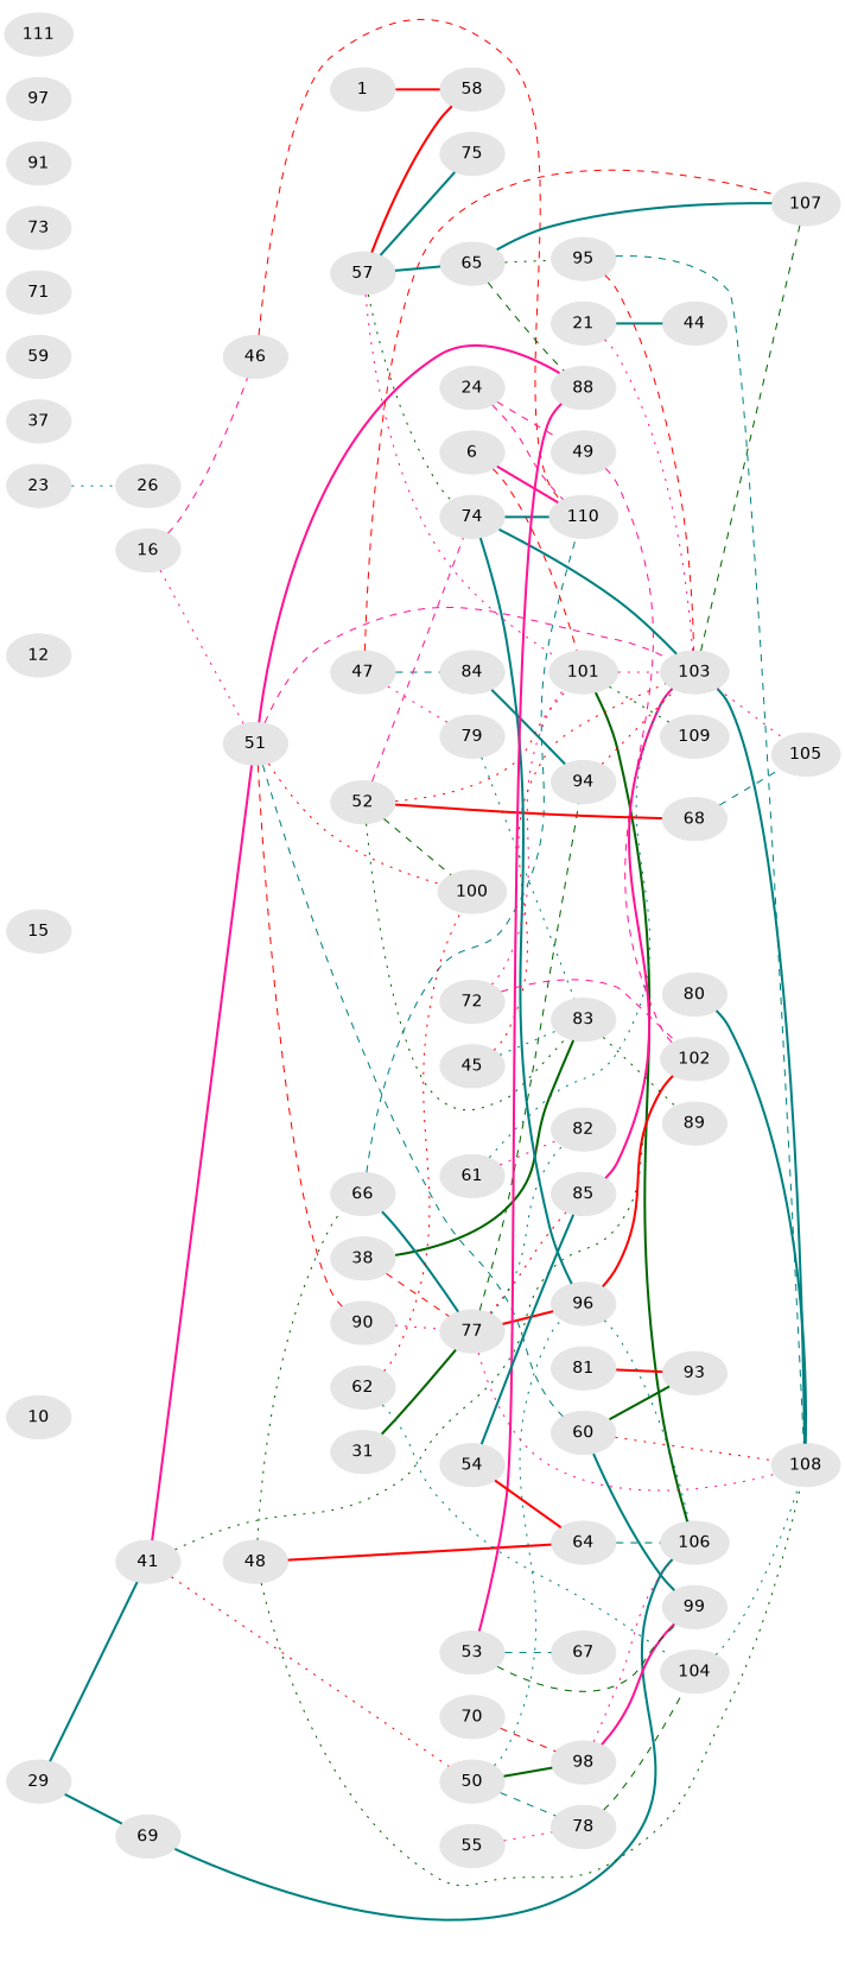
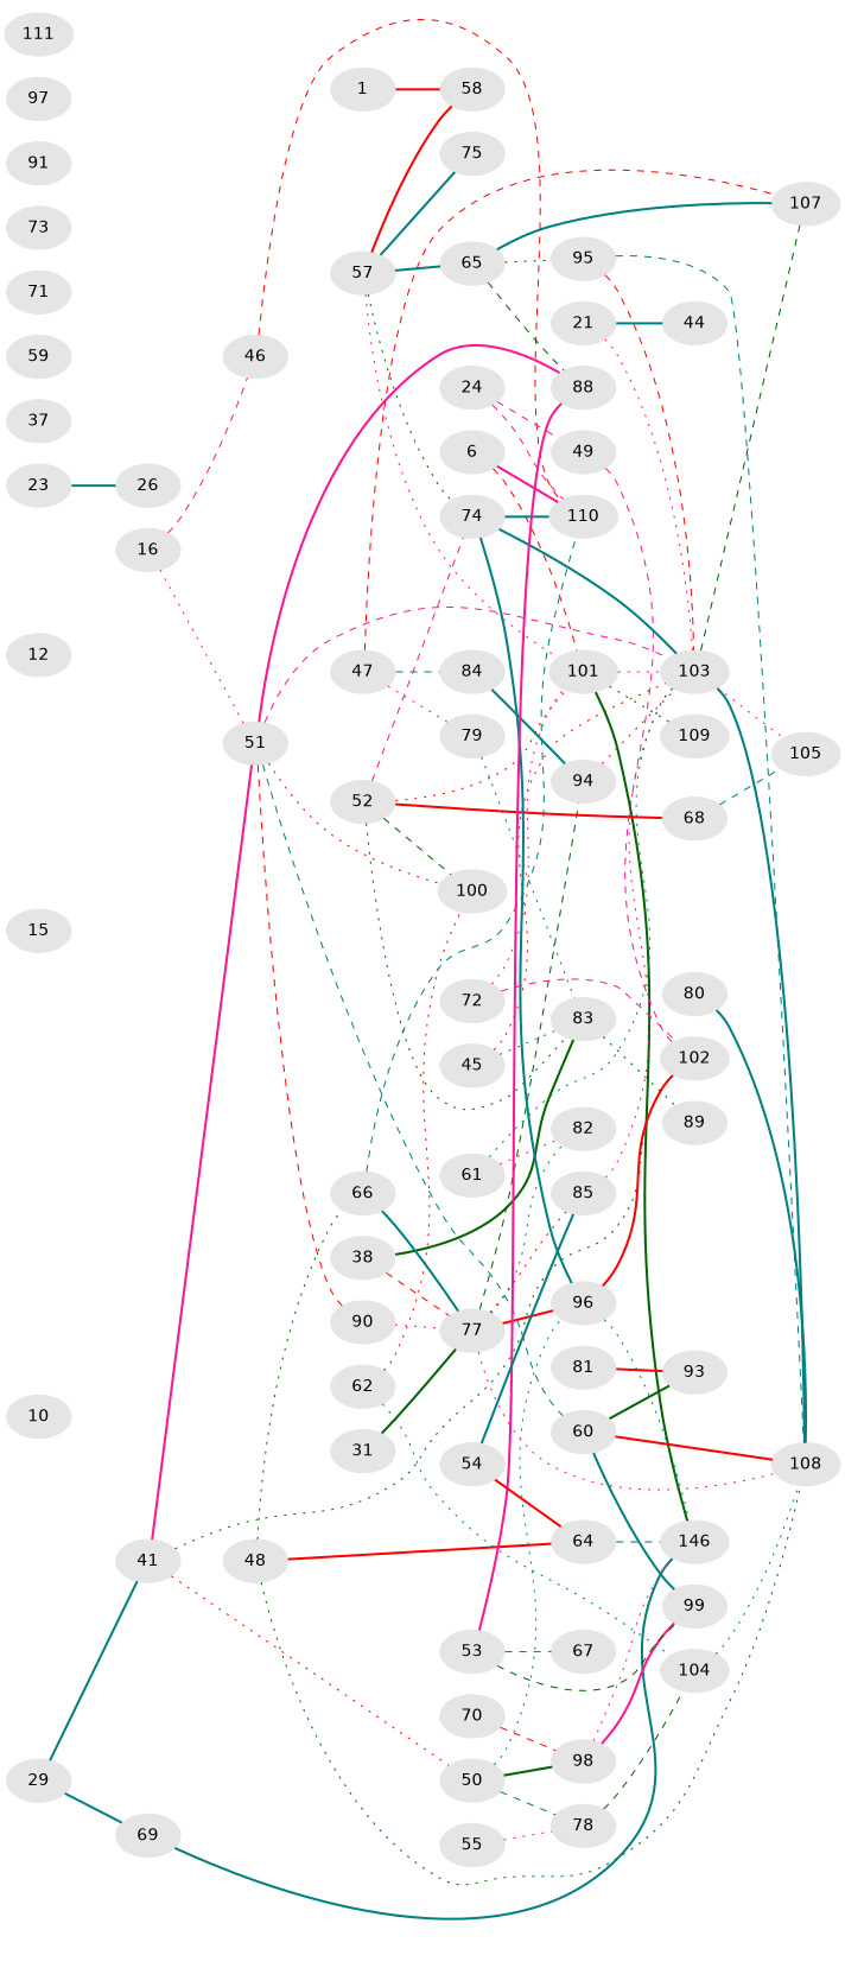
  graph {
    fontname="DejaVu Sans"
    rankdir=LR
    node [color=gray90 fontname="DejaVu Sans" style=filled]
    edge [color=teal fontname="DejaVu Sans" style=dotted]
    1
    58
    101 [super="+63+92"]
    103 [super="+40+87"]
-   106 [super="+12"]
+   106 [super="+12" label=146]
    109
    6
    110
    10
    15
    16
    46
    51 [super="+3"]
    60
    88
    90
    100
    n18 [label=12]
    21 [super="+5"]
    44
    107
    108 [super="+22"]
    105 [super="+20"]
    23
    26
    24
    49
    102
    29
    41
    69 [super="+28"]
    50
    77 [super="+76+35"]
    96
    85
    82
    94
    31
    37
    38
    83 [super="+36"]
    89
    78 [super="+39"]
    98 [super="+2"]
    45
    47
    79
    84
    48 [super="+32"]
    64
    66 [super="+43"]
    104 [super="+56"]
    99
    93
    52 [super="+34"]
    68
    74 [super="+30"]
    53
    67
    54
    55
    57
    65
    75
    95 [super="+86"]
    59
    61
    62 [super="+18"]
    70
    71
    72 [super="+25"]
    73
    80
    81
    91
    97
    111
    1 -- 58 [color=red style=bold]
    101 -- 103 [color=deeppink weight=2]
    101 -- 106 [color=darkgreen style=bold]
    101 -- 109 [color=darkgreen]
    103 -- 107 [color=darkgreen style=dashed]
    103 -- 108 [style=bold]
    103 -- 105 [color=deeppink]
    6 -- 101 [color=red style=dashed]
    6 -- 110 [color=deeppink style=bold]
    16 -- 46 [color=deeppink style=dashed]
    16 -- 51 [color=deeppink]
    46 -- 110 [color=red style=dashed]
    51 -- 103 [color=deeppink style=dashed weight=2]
    51 -- 60 [style=dashed]
    51 -- 88 [color=deeppink style=bold]
    51 -- 90 [color=red style=dashed]
    51 -- 100 [color=red]
-   60 -- 108 [color=red]
+   60 -- 108 [color=red style=bold]
    60 -- 99 [style=bold]
    60 -- 93 [color=darkgreen style=bold]
    90 -- 77 [color=deeppink]
    21 -- 103 [color=deeppink]
    21 -- 44 [style=bold]
-   23 -- 26
+   23 -- 26 [style=bold]
    24 -- 110 [color=deeppink style=dashed]
    24 -- 49 [color=deeppink style=dashed]
    49 -- 102 [color=deeppink style=dashed]
    29 -- 41 [style=bold]
    29 -- 69 [style=bold]
    41 -- 51 [color=deeppink style=bold]
    41 -- 102 [color=darkgreen]
    41 -- 50 [color=red]
    69 -- 106 [style=bold]
    50 -- 96
    50 -- 78 [style=dashed]
    50 -- 98 [color=darkgreen style=bold]
    77 -- 108 [color=deeppink]
    77 -- 96 [color=red style=bold]
    77 -- 85 [color=red]
    77 -- 82
    77 -- 94 [color=darkgreen style=dashed]
    96 -- 106 [weight=2]
    96 -- 102 [color=red style=bold]
-   85 -- 103 [color=deeppink style=bold]
+   85 -- 103 [color=deeppink]
    94 -- 103 [color=red]
    31 -- 77 [color=darkgreen style=bold]
    38 -- 77 [color=red style=dashed]
    38 -- 83 [color=darkgreen style=bold]
    83 -- 89 [color=darkgreen]
    78 -- 104 [color=darkgreen style=dashed]
    98 -- 106 [color=deeppink]
    98 -- 99 [color=deeppink style=bold]
    45 -- 103 [color=red]
    45 -- 83
    47 -- 107 [color=red style=dashed]
    47 -- 79 [color=deeppink]
    47 -- 84 [style=dashed]
    79 -- 83
    84 -- 94 [style=bold]
    48 -- 108 [color=darkgreen]
    48 -- 64 [color=red style=bold]
    48 -- 66 [color=darkgreen]
    64 -- 106 [style=dashed]
    66 -- 110 [style=dashed]
    66 -- 77 [style=bold]
    104 -- 108 [weight=2]
    52 -- 101 [color=red weight=2]
    52 -- 100 [color=darkgreen style=dashed]
    52 -- 83 [color=darkgreen]
    52 -- 68 [color=red style=bold]
    52 -- 74 [color=deeppink style=dashed]
    68 -- 105 [style=dashed]
    74 -- 103 [style=bold]
    74 -- 110 [style=bold]
    74 -- 96 [style=bold]
    53 -- 88 [color=deeppink style=bold]
    53 -- 99 [color=darkgreen style=dashed]
    53 -- 67 [style=dashed]
    54 -- 85 [style=bold]
    54 -- 64 [color=red style=bold]
    55 -- 78 [color=deeppink]
    57 -- 58 [color=red style=bold]
    57 -- 101 [color=deeppink weight=2]
    57 -- 74 [color=darkgreen]
    57 -- 65 [style=bold]
    57 -- 75 [style=bold]
    65 -- 88 [color=darkgreen style=dashed]
    65 -- 107 [style=bold]
    65 -- 95 [color=darkgreen weight=2]
    95 -- 103 [color=red style=dashed]
    95 -- 108 [style=dashed]
    61 -- 103
    61 -- 82 [color=deeppink]
    62 -- 100 [color=red]
    62 -- 104
    70 -- 98 [color=red style=dashed]
    72 -- 101 [color=deeppink]
    72 -- 102 [color=deeppink style=dashed]
    80 -- 108 [style=bold]
    81 -- 93 [color=red style=bold]
  }
